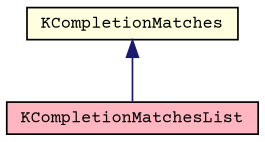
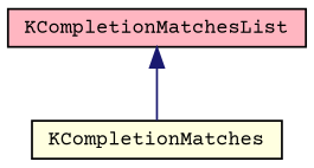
  digraph {
    fontname="Courier Prime"
    node [color=black fontname="Courier Prime" fontsize=10 shape=record style=filled]
    n1 [fillcolor=lightyellow fontcolor=black height=0.2 label=KCompletionMatches width=0.4]
    n2 [fillcolor=lightpink height=0.2 label=KCompletionMatchesList width=0.4]
-   n1 -> n2 [color=midnightblue dir=back fontname="Courier Prime" fontsize=10 labelfontname=Helvetica labelfontsize=10 style=solid]
+   n2 -> n1 [color=midnightblue dir=back fontname="Courier Prime" fontsize=10 labelfontname=Helvetica labelfontsize=10 style=solid]
  }
